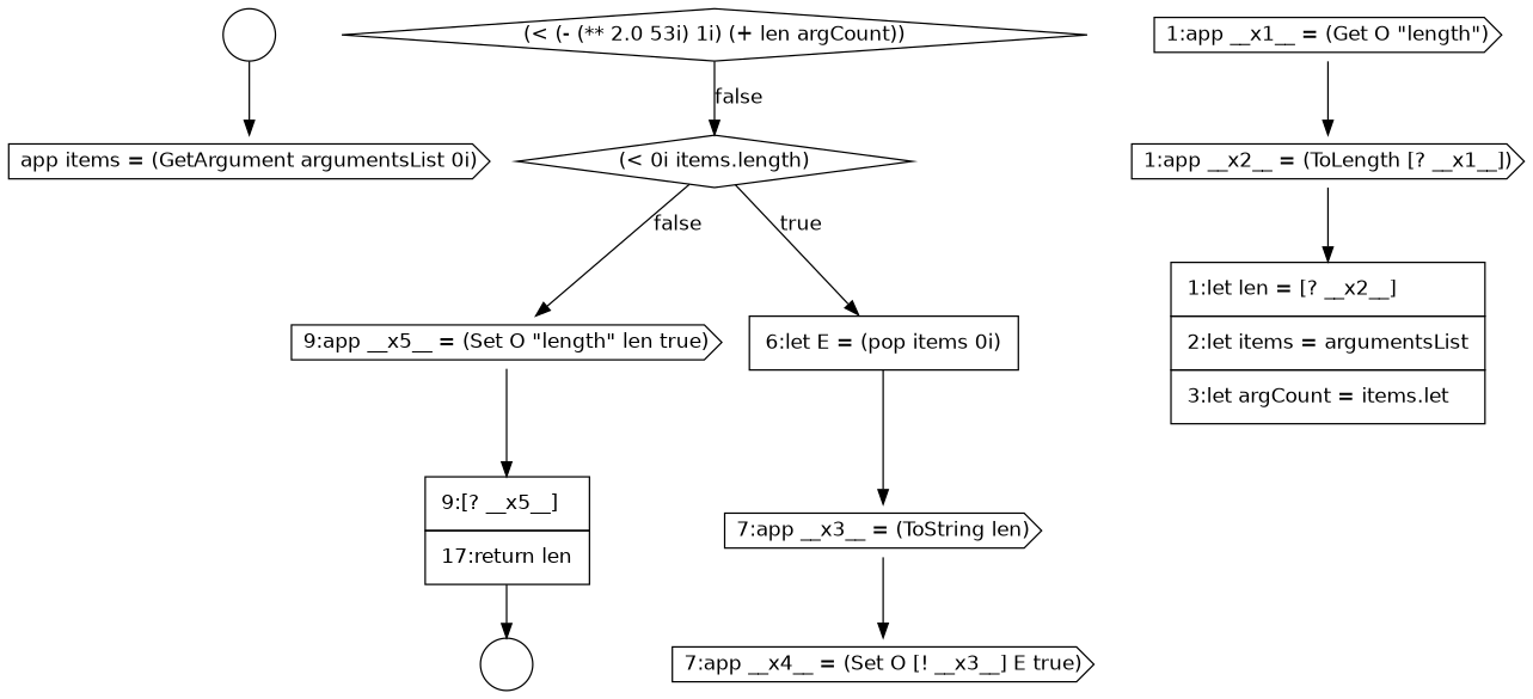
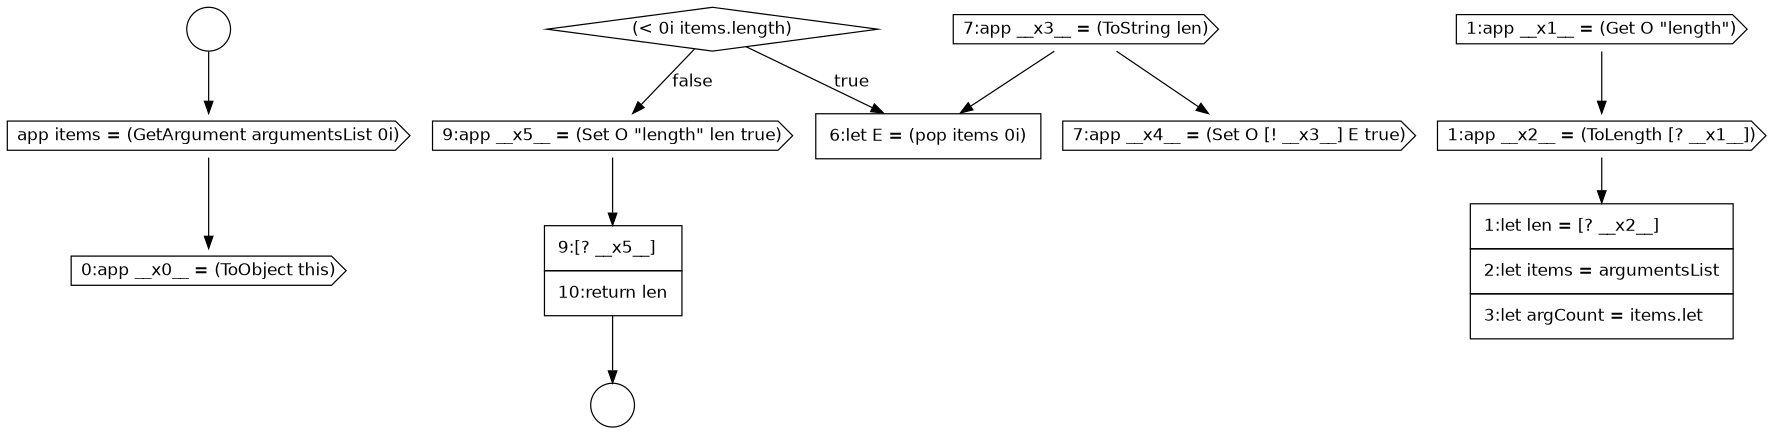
  digraph {
    fontname="DejaVu Sans"
    node [color=black fillcolor=white fontname="DejaVu Sans" shape=cds style=filled]
    edge [color=black fontname="DejaVu Sans"]
    n1 [label=" " shape=circle]
    n2 [label=<<font color="black">app items = (GetArgument argumentsList 0i)</font>>]
+   n3 [label=<<font color="black">0:app __x0__ = (ToObject this)</font>>]
    n4 [label=<<font color="black">9:app __x5__ = (Set O &quot;length&quot; len true)</font>>]
-   n5 [label=<<font color="black">     <table border="0" cellborder="1" cellspacing="0" cellpadding="10">       <tr><td align="left">9:[? __x5__]</td></tr>       <tr><td align="left">17:return len</td></tr>     </table>   </font>> margin=0 shape=none]
+   n5 [label=<<font color="black">     <table border="0" cellborder="1" cellspacing="0" cellpadding="10">       <tr><td align="left">9:[? __x5__]</td></tr>       <tr><td align="left">10:return len</td></tr>     </table>   </font>> margin=0 shape=none]
    n6 [label=" " shape=circle]
    n7 [label=<<font color="black">(&lt; 0i items.length)</font>> shape=diamond]
    n8 [label=<<font color="black">     <table border="0" cellborder="1" cellspacing="0" cellpadding="10">       <tr><td align="left">6:let E = (pop items 0i)</td></tr>     </table>   </font>> margin=0 shape=none]
    n9 [label=<<font color="black">7:app __x3__ = (ToString len)</font>>]
    n10 [label=<<font color="black">1:app __x1__ = (Get O &quot;length&quot;)</font>>]
    n11 [label=<<font color="black">1:app __x2__ = (ToLength [? __x1__])</font>>]
    n12 [label=<<font color="black">     <table border="0" cellborder="1" cellspacing="0" cellpadding="10">       <tr><td align="left">1:let len = [? __x2__]</td></tr>       <tr><td align="left">2:let items = argumentsList</td></tr>       <tr><td align="left">3:let argCount = items.let</td></tr>     </table>   </font>> margin=0 shape=none]
    n13 [label=<<font color="black">7:app __x4__ = (Set O [! __x3__] E true)</font>>]
-   n14 [label=<<font color="black">(&lt; (- (** 2.0 53i) 1i) (+ len argCount))</font>> shape=diamond]
    n1 -> n2
+   n2 -> n3
    n4 -> n5
    n5 -> n6
    n7 -> n4 [label=<<font color="black">false</font>>]
    n7 -> n8 [label=<<font color="black">true</font>>]
-   n8 -> n9
+   n9 -> n8
    n9 -> n13
    n10 -> n11
    n11 -> n12
-   n14 -> n7 [label=<<font color="black">false</font>>]
  }
